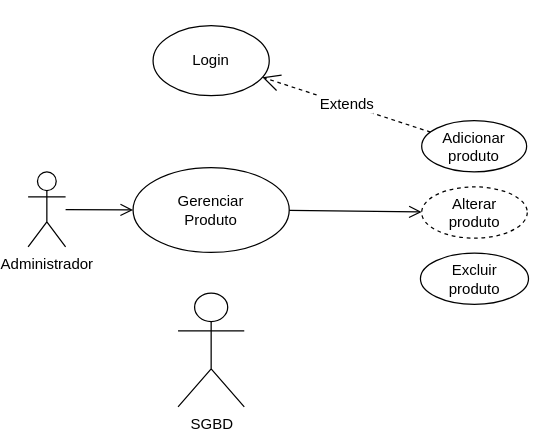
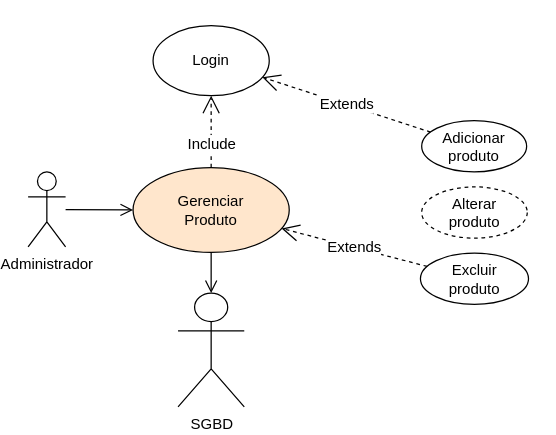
  <mxCell id="0" />
  <mxCell id="1" parent="0" />
  <mxCell id="2" value="Administrador" style="shape=umlActor;verticalLabelPosition=bottom;verticalAlign=top;html=1;" parent="1" vertex="1"><mxGeometry x="20" y="137" width="30" height="60" as="geometry" /></mxCell>
  <mxCell id="3" value="&lt;div&gt;SGBD&lt;/div&gt;" style="shape=umlActor;verticalLabelPosition=bottom;verticalAlign=top;html=1;" parent="1" vertex="1"><mxGeometry x="140" y="234" width="53" height="91" as="geometry" /></mxCell>
  <mxCell id="4" value="Login" style="ellipse;whiteSpace=wrap;html=1;" parent="1" vertex="1"><mxGeometry x="120" y="20" width="93" height="56" as="geometry" /></mxCell>
- <mxCell id="5" value="Gerenciar&lt;div&gt;Produto&lt;/div&gt;" style="ellipse;whiteSpace=wrap;html=1;" parent="1" vertex="1"><mxGeometry x="104" y="133.5" width="125" height="68" as="geometry" /></mxCell>
+ <mxCell id="5" value="Gerenciar&lt;div&gt;Produto&lt;/div&gt;" style="ellipse;whiteSpace=wrap;html=1;fillColor=#ffe6cc;" parent="1" vertex="1"><mxGeometry x="104" y="133.5" width="125" height="68" as="geometry" /></mxCell>
+ <mxCell id="6" value="Include" style="endArrow=open;endSize=12;dashed=1;html=1;rounded=0;fontSize=12;bendable=1;" parent="1" source="5" target="4" edge="1"><mxGeometry x="-0.322" width="160" relative="1" as="geometry"><mxPoint x="256" y="12" as="sourcePoint" /><mxPoint x="146" y="-42" as="targetPoint" /><mxPoint as="offset" /></mxGeometry></mxCell>
  <mxCell id="7" value="Adicionar&lt;div&gt;produto&lt;/div&gt;" style="ellipse;whiteSpace=wrap;html=1;" parent="1" vertex="1"><mxGeometry x="335" y="96" width="84" height="41" as="geometry" /></mxCell>
  <mxCell id="8" value="Extends" style="endArrow=open;endSize=12;dashed=1;html=1;rounded=0;fontSize=12;curved=1;" parent="1" source="7" target="4" edge="1"><mxGeometry x="-0.001" width="160" relative="1" as="geometry"><mxPoint x="542.5" y="-65" as="sourcePoint" /><mxPoint x="399.5" y="-45" as="targetPoint" /><mxPoint as="offset" /></mxGeometry></mxCell>
  <mxCell id="9" value="Alterar&lt;div&gt;&lt;span style=&quot;background-color: initial;&quot;&gt;produto&lt;/span&gt;&lt;/div&gt;" style="ellipse;whiteSpace=wrap;html=1;dashed=1;" parent="1" vertex="1"><mxGeometry x="335" y="149" width="84.5" height="41" as="geometry" /></mxCell>
  <mxCell id="10" value="Excluir&lt;div&gt;&lt;span style=&quot;background-color: initial;&quot;&gt;produto&lt;/span&gt;&lt;/div&gt;" style="ellipse;whiteSpace=wrap;html=1;" parent="1" vertex="1"><mxGeometry x="334" y="202" width="86.5" height="41" as="geometry" /></mxCell>
- <mxCell id="12" value="" style="endArrow=open;html=1;rounded=0;fontSize=12;startSize=8;endSize=8;endFill=0;" parent="1" source="5" target="9" edge="1"><mxGeometry relative="1" as="geometry"><mxPoint x="555" y="54" as="sourcePoint" /><mxPoint x="1001" y="95" as="targetPoint" /></mxGeometry></mxCell>
+ <mxCell id="11" value="Extends" style="endArrow=open;endSize=12;dashed=1;html=1;rounded=0;fontSize=12;curved=1;" parent="1" source="10" target="5" edge="1"><mxGeometry x="0.003" width="160" relative="1" as="geometry"><mxPoint x="644.5" y="45.5" as="sourcePoint" /><mxPoint x="497.5" y="63.5" as="targetPoint" /><mxPoint as="offset" /></mxGeometry></mxCell>
+ <mxCell id="12" value="" style="endArrow=open;html=1;rounded=0;fontSize=12;startSize=8;endSize=8;endFill=0;" parent="1" source="5" target="3" edge="1"><mxGeometry relative="1" as="geometry"><mxPoint x="555" y="54" as="sourcePoint" /><mxPoint x="1001" y="95" as="targetPoint" /></mxGeometry></mxCell>
  <mxCell id="13" value="" style="endArrow=open;html=1;rounded=0;fontSize=12;startSize=8;endSize=8;endFill=0;" parent="1" source="2" target="5" edge="1"><mxGeometry relative="1" as="geometry"><mxPoint x="-165" y="233" as="sourcePoint" /><mxPoint x="23" y="228" as="targetPoint" /></mxGeometry></mxCell>
